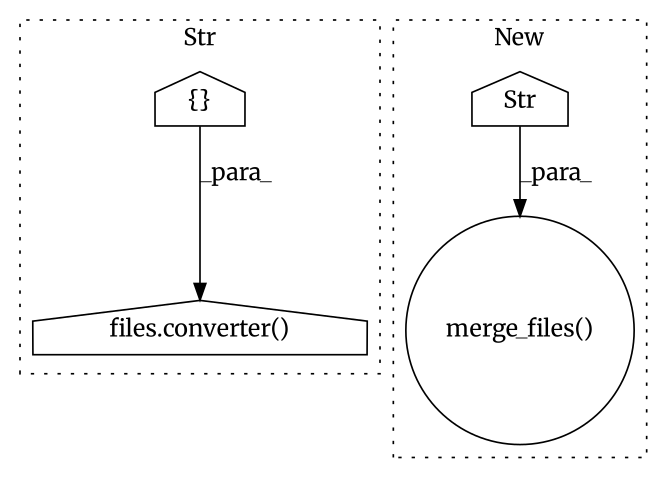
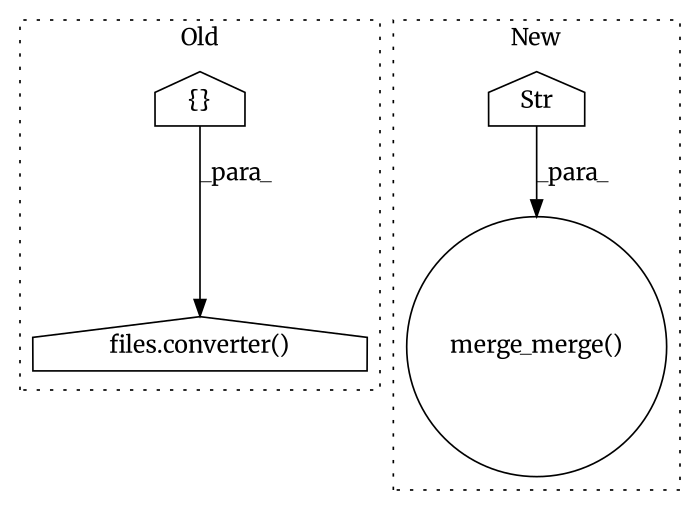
  digraph {
    fontname=Merriweather
    node [a=75 fontname=Merriweather shape=house]
    edge [arrowhead=normal fontname=Merriweather]
    n1 [l="10,1" label="files.converter()" s="2217,2232"]
    n2 [a=59 l="1,0" label="{}" s="1430,1438"]
-   n3 [l="22,1" label="merge_files()" s="1923,1953" shape=circle]
+   n3 [l="22,1" label="merge_merge()" s="1923,1953" shape=circle]
    n4 [a=66 l=8 label=Str s=1945]
    subgraph cluster_1 {
-     label=Str
+     label=Old
      style=dotted
      n1
      n2
    }
    subgraph cluster_2 {
      label=New
      style=dotted
      n3
      n4
    }
    n2 -> n1 [label=_para_]
    n4 -> n3 [label=_para_]
  }
